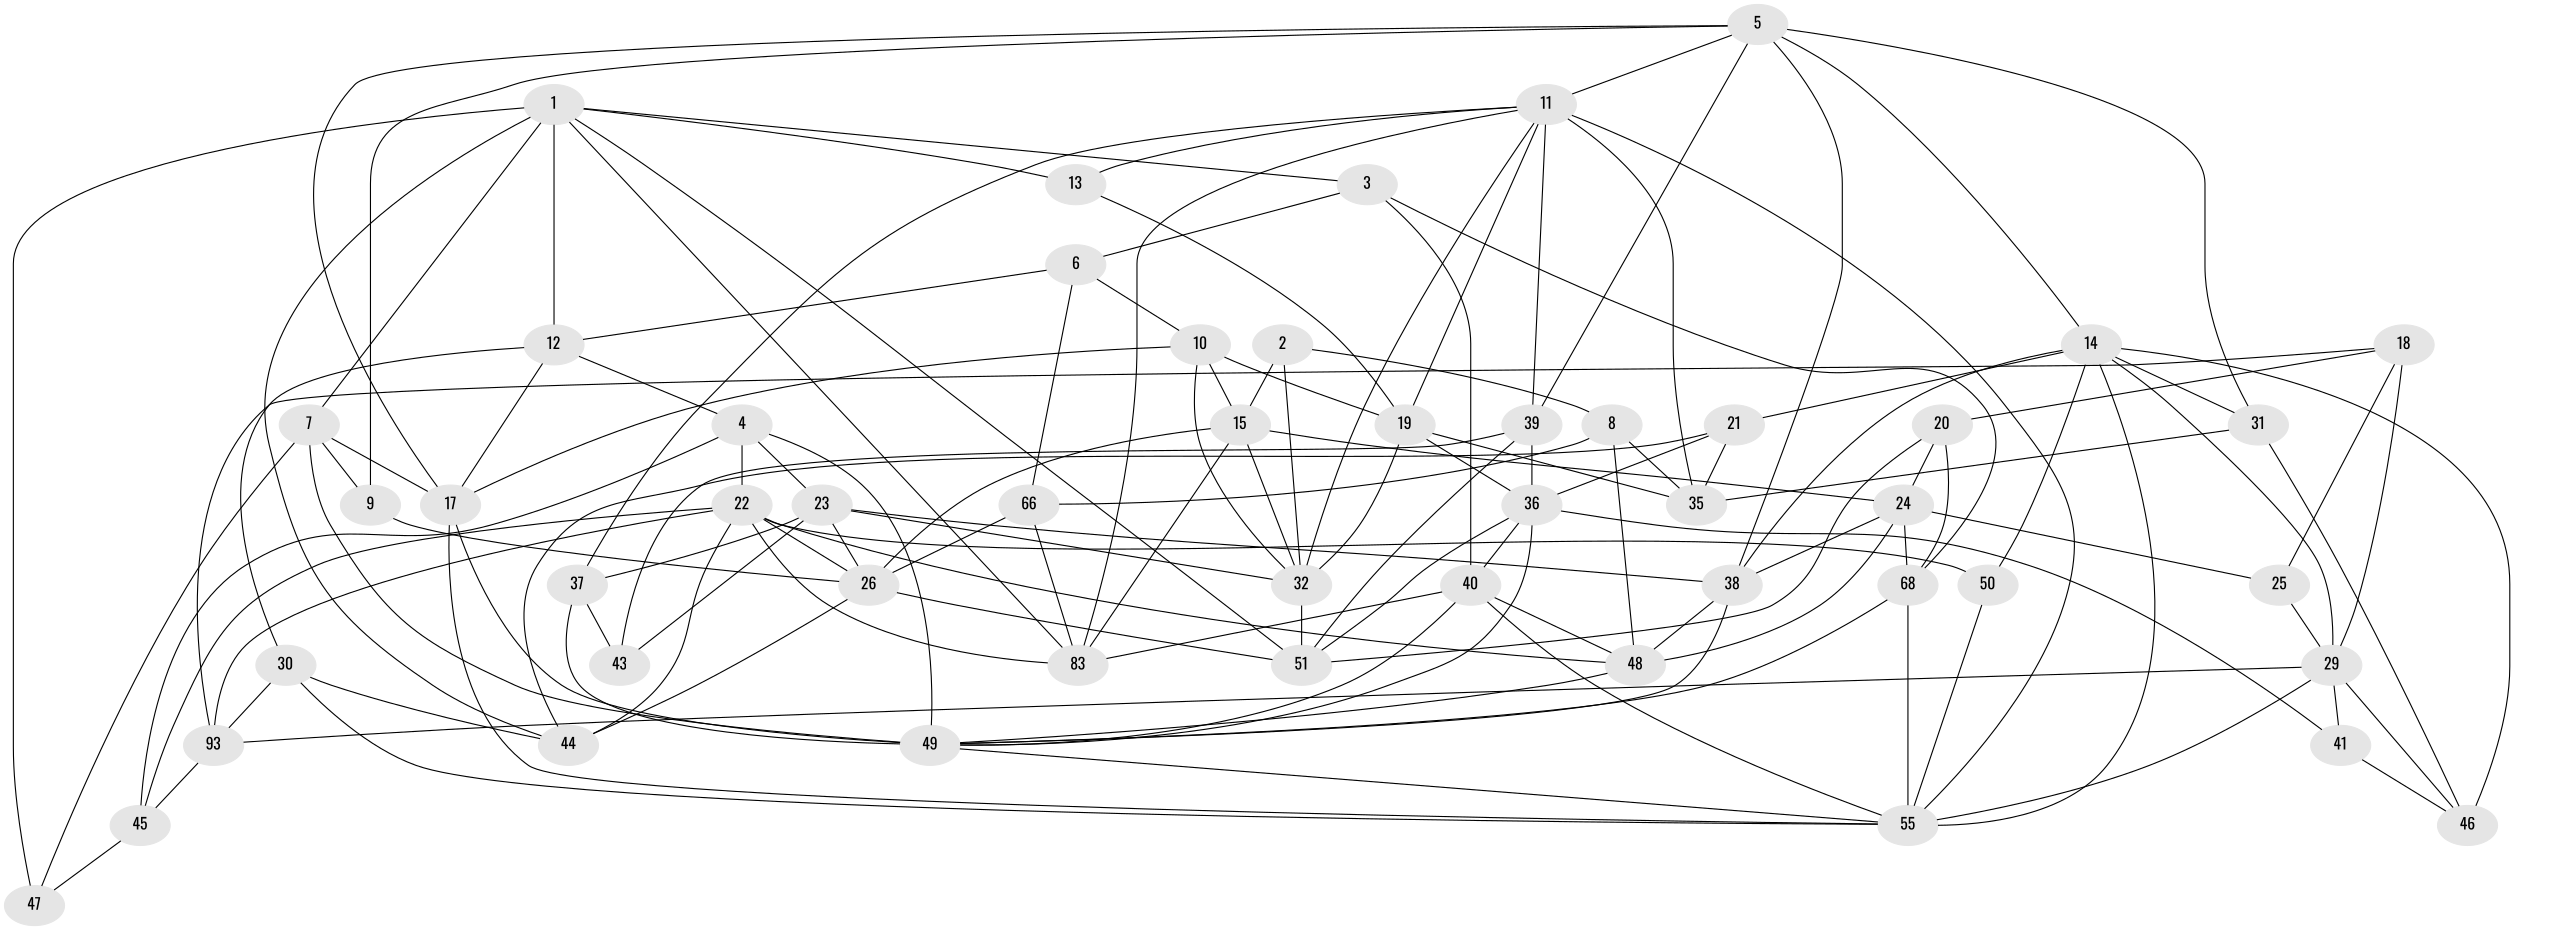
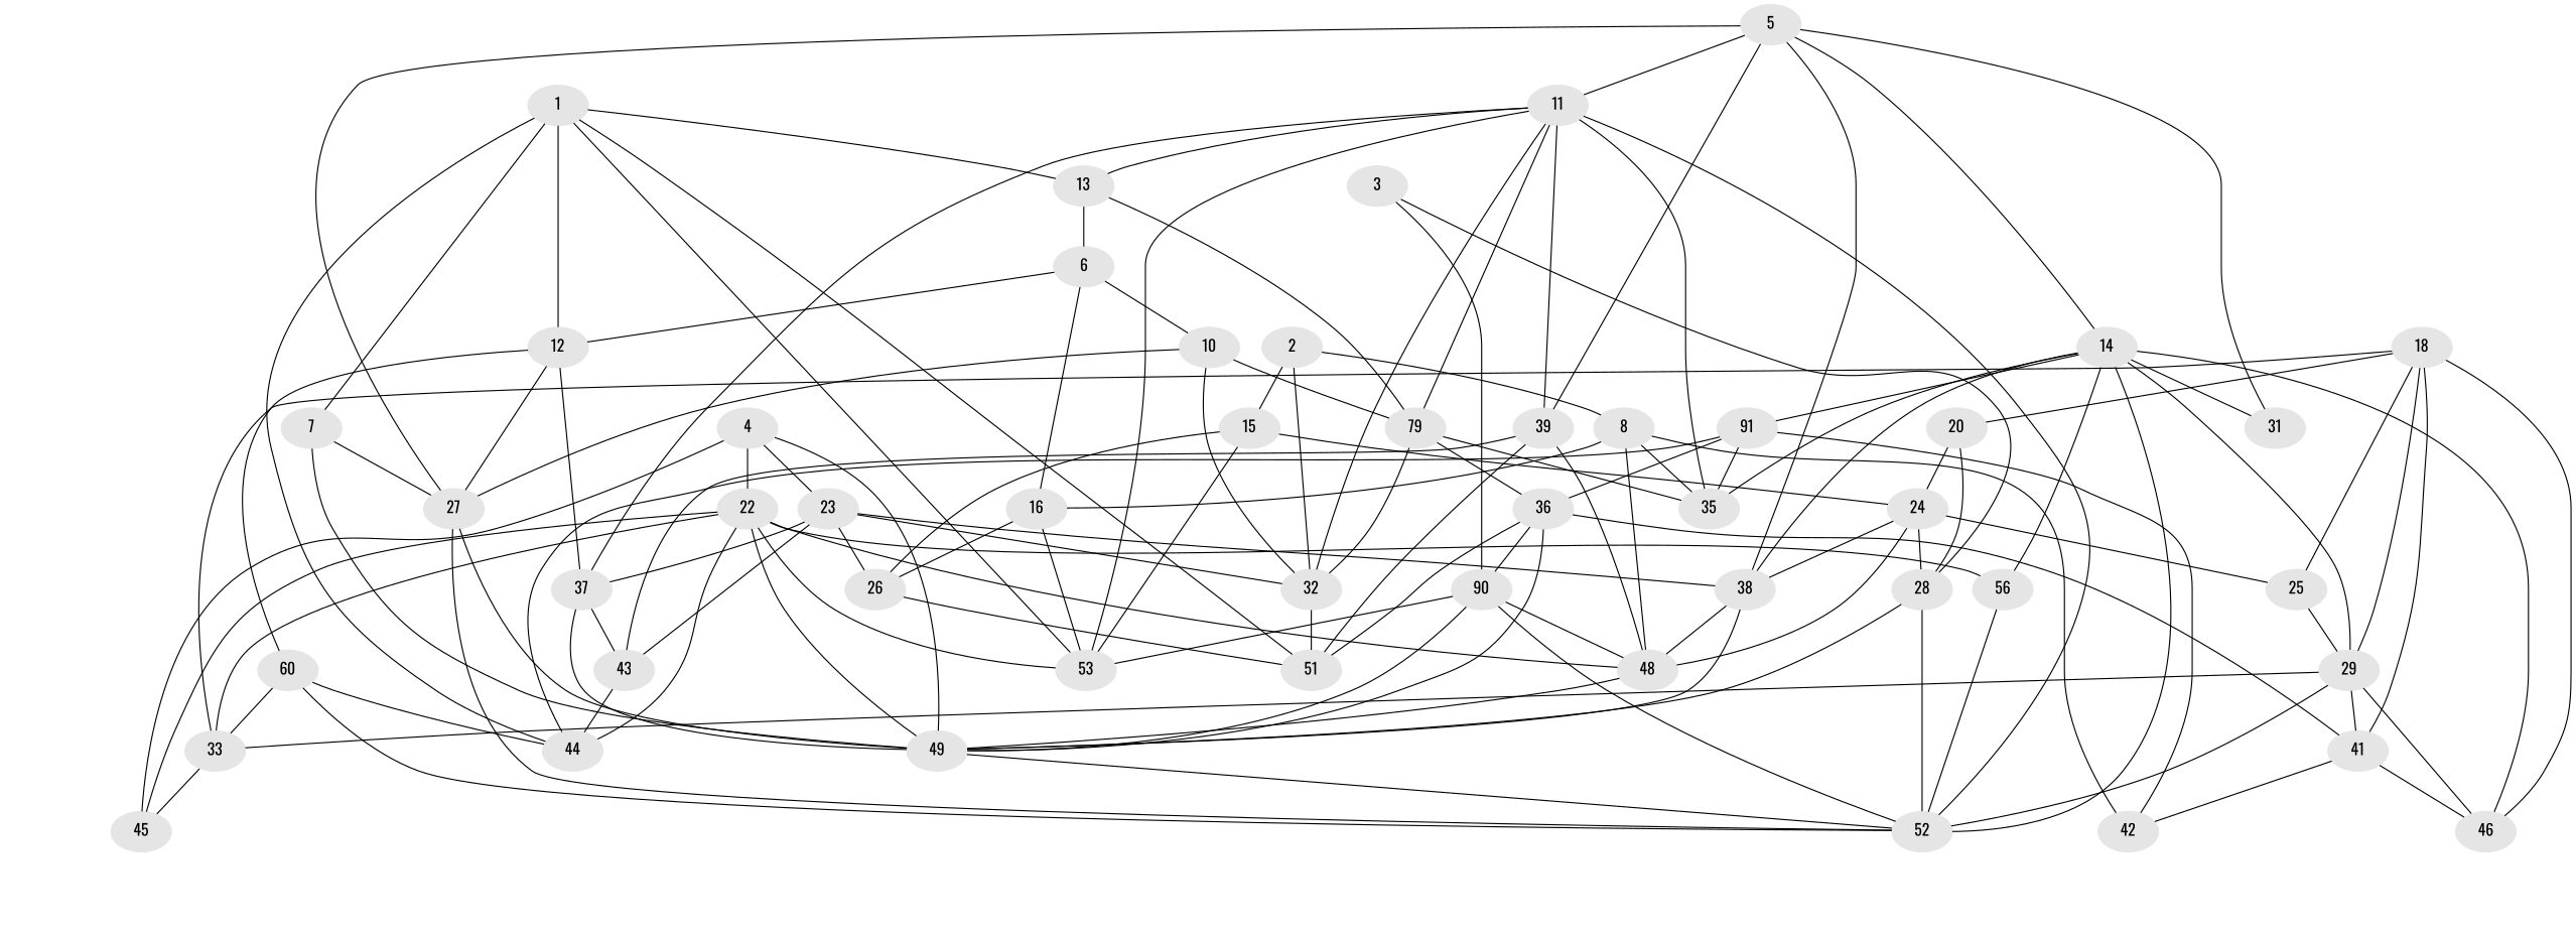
  graph {
    fontname=Oswald
    node [color=gray90 fontname=Oswald style=filled]
    edge [fontname=Oswald weight=1.0]
    1
    3
    7
    12
    13
    44
-   47
    51
-   53 [label=83]
+   53
    6
-   28 [label=68]
-   40
+   28
+   40 [label=90]
    49
-   9
-   17
+   17 [label=27]
    37
-   30
-   19
+   30 [label=60]
+   19 [label=79]
    2
    8
    15
    32
-   16 [label=66]
+   16
    35
+   42
    48
    26
    24
    10
    11
    39
-   52 [label=55]
+   52
    4
    22
    23
    45
-   50
-   33 [label=93]
+   50 [label=56]
+   33
    38
    43
    5
    14
    31
-   21
+   21 [label=91]
    29
    46
    36
    41
    25
    18
    20
-   1 -- 3
    1 -- 7
    1 -- 12
    1 -- 13
    1 -- 44
-   1 -- 47 [weight=2.0]
    1 -- 51
    1 -- 53
-   3 -- 6
+   13 -- 6
    3 -- 28 [weight=2.0]
    3 -- 40
-   7 -- 47
    7 -- 49 [weight=2.0]
-   7 -- 9
    7 -- 17
    12 -- 17
-   12 -- 4
+   12 -- 37
    12 -- 30
    13 -- 19
    6 -- 12
    6 -- 16
    6 -- 10
    28 -- 49
    28 -- 52 [weight=2.0]
    40 -- 53
    40 -- 49
    40 -- 48
    40 -- 52
    49 -- 52
-   9 -- 26
    17 -- 49
    17 -- 52
    37 -- 49
    37 -- 43
    30 -- 44
    30 -- 52
    30 -- 33
    19 -- 32
    19 -- 35
    19 -- 36
    2 -- 8
    2 -- 15
    2 -- 32
    8 -- 16 [weight=2.0]
    8 -- 35
+   8 -- 42 [weight=2.0]
    8 -- 48
    15 -- 53
-   15 -- 32
    15 -- 26 [weight=2.0]
    15 -- 24
    32 -- 51 [weight=2.0]
    16 -- 53
    16 -- 26
    48 -- 49
    26 -- 51
    24 -- 28
    24 -- 48
    24 -- 38
    24 -- 25
    10 -- 17
    10 -- 19 [weight=2.0]
-   10 -- 15
    10 -- 32
    11 -- 13
    11 -- 53
    11 -- 37
    11 -- 19
    11 -- 32
    11 -- 35
    11 -- 39
    11 -- 52
    39 -- 51
-   39 -- 36
+   39 -- 48
    39 -- 43
    4 -- 49
    4 -- 22
    4 -- 23
    4 -- 45
    22 -- 44
    22 -- 53
-   22 -- 26 [weight=2.0]
+   22 -- 49 [weight=2.0]
    22 -- 48
    22 -- 45
    22 -- 50
    22 -- 33
    23 -- 37
    23 -- 32
    23 -- 26
    23 -- 38
    23 -- 43
-   45 -- 47
    50 -- 52
    33 -- 45 [weight=2.0]
    38 -- 49
    38 -- 48
-   26 -- 44
-   5 -- 9
+   43 -- 44
    5 -- 17
    5 -- 11
    5 -- 39
    5 -- 38
    5 -- 14
    5 -- 31
-   31 -- 35
+   14 -- 35
    14 -- 52
    14 -- 50
    14 -- 38
    14 -- 31
    14 -- 21
    14 -- 29
    14 -- 46
-   31 -- 46
+   18 -- 46
    21 -- 44
    21 -- 35
+   21 -- 42
    21 -- 36
    29 -- 52 [weight=2.0]
    29 -- 33
    29 -- 46
    29 -- 41
    36 -- 51
    36 -- 40
    36 -- 49
    36 -- 41
+   41 -- 42
    41 -- 46
    25 -- 29
    18 -- 33
    18 -- 29
+   18 -- 41 [weight=2.0]
    18 -- 25
    18 -- 20
-   20 -- 51
    20 -- 28
    20 -- 24
  }
